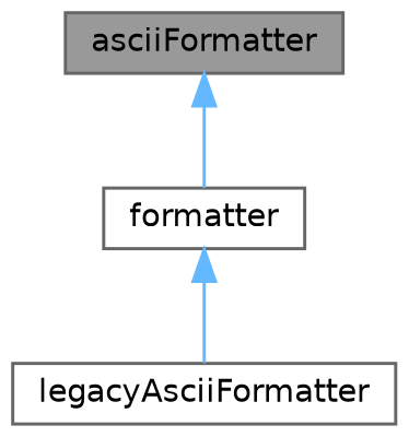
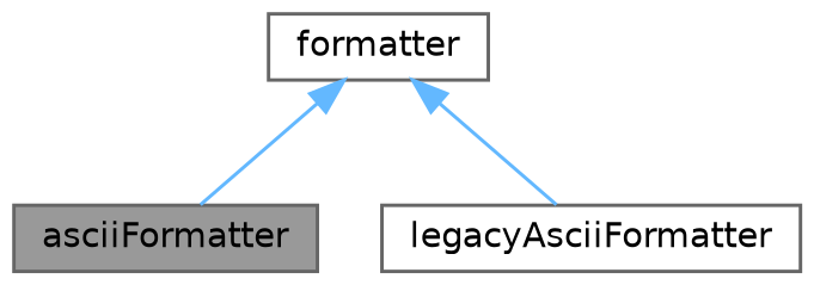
  digraph {
    node [color=gray40 fillcolor=white fontname=Helvetica fontsize=10 shape=box style=filled]
    edge [color=steelblue1 dir=back fontname=Helvetica fontsize=10 labelfontname=Helvetica labelfontsize=10 style=solid]
    n1 [fillcolor=grey60 fontcolor=black height=0.2 label=asciiFormatter width=0.4]
    n2 [height=0.2 label=legacyAsciiFormatter width=0.4]
    n3 [height=0.2 label=formatter width=0.4]
-   n1 -> n3
+   n3 -> n1
    n3 -> n2
  }
